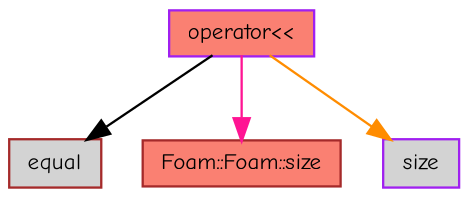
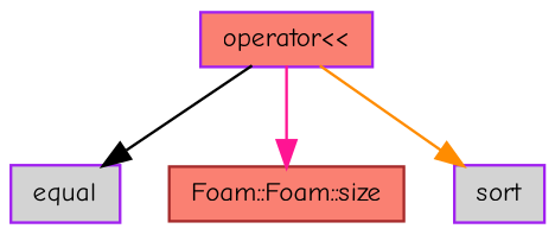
  digraph {
    fontname="Comic Neue"
    rankdir=TB
    node [color=purple fillcolor=salmon fontname="Comic Neue" fontsize=10 shape=record style=filled]
    edge [fontname="Comic Neue" fontsize=10 labelfontname=FreeSans labelfontsize=10 style=solid]
    n1 [fontcolor=black height=0.2 label="operator\<\<" width=0.4]
-   n2 [color=brown fillcolor=lightgrey height=0.2 label=equal width=0.4]
+   n2 [fillcolor=lightgrey height=0.2 label=equal width=0.4]
    n3 [color=brown height=0.2 label="Foam::Foam::size" width=0.4]
-   n4 [fillcolor=lightgrey height=0.2 label=size width=0.4]
+   n4 [fillcolor=lightgrey height=0.2 label=sort width=0.4]
    n1 -> n2 [color=black]
    n1 -> n3 [color=deeppink]
    n1 -> n4 [color=darkorange]
  }
